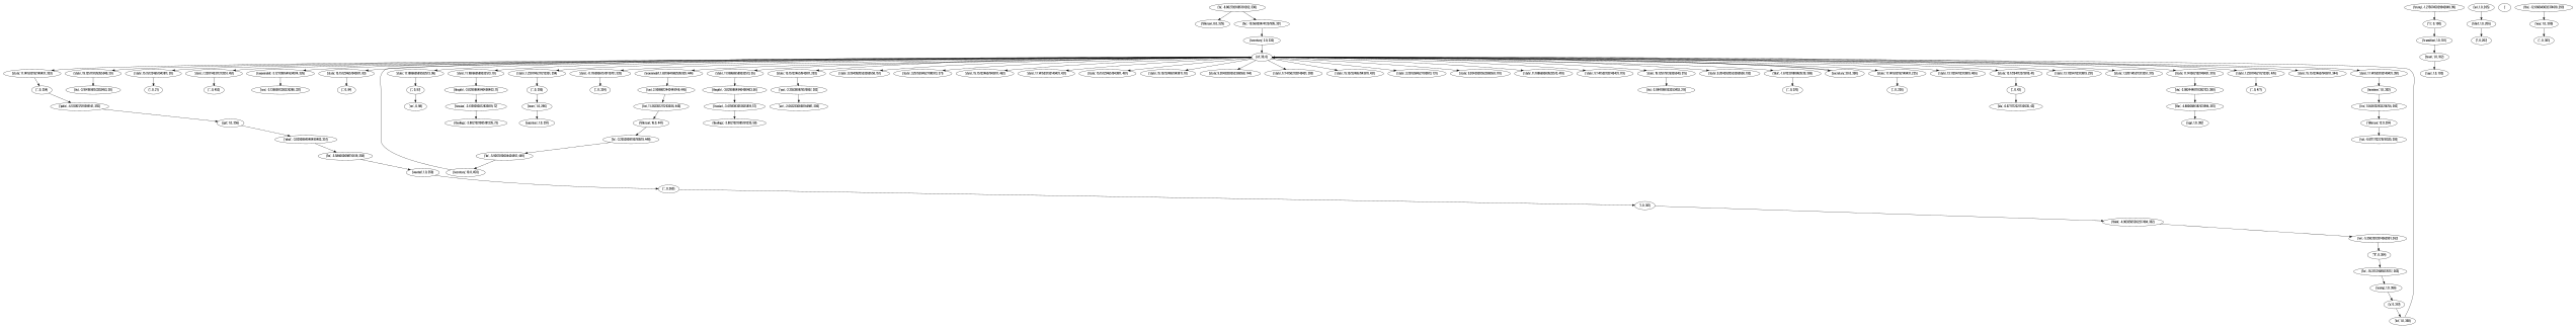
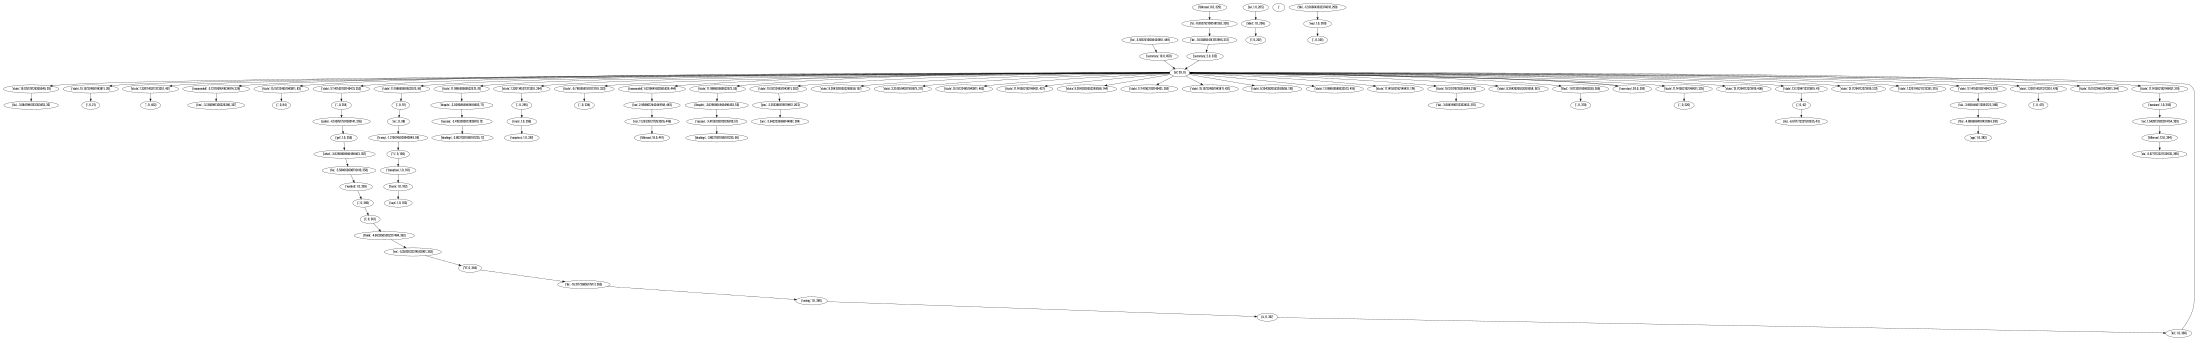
  strict digraph {
    fontname=Oswald
    node [fontname=Oswald]
    edge [fontname=Oswald]
    "(',', 0, 97)"
    "('mr.', 0, 98)"
    "('trump', -1.2756745029942849, 99)"
    "('state', 19.125779726355049, 29)"
-   "('via', -3.0841996153353453, 30)" [label="('via', -3.1841996153353453, 30)"]
+   "('via', -3.0841996153353453, 30)"
    "(\"'s\", 0, 100)"
    "('transition', 1.0, 101)"
    "('team', 1.0, 102)"
    "('rex', 7.5428737833214754, 393)"
    "('tillerson', 12.0, 394)"
    "('via', -6.6771772221510535, 395)"
    "('state', 15.157224657943811, 20)"
    "(':', 0, 21)"
    "('be', -5.9267010604434951, 449)"
    "('secretary', 10.0, 450)"
    "('of', 39, 0)"
    "('rex', 11.262351277263026, 446)"
    "('tillerson', 16.0, 447)"
-   "('to', -3.2553808795799579, 448)"
    "('we', -5.3502033374562901, 363)"
    "(\"'ll\", 0, 364)"
    "('be', -16.371726855776117, 365)"
    "('says', 1.0, 103)"
    "('state', 7.2201145211213351, 451)"
    "('.', 0, 452)"
    "('got', 1.0, 356)"
    "('what', -3.0290864940490403, 357)"
    "('he', -5.584060698716419, 358)"
    "('nominee', 1.0, 392)"
    "('an', 1.0, 205)"
    "('idiot', 1.0, 206)"
    "('!', 0, 207)"
    "('think', -4.9633505302217484, 362)"
    "('exxonmobil', -3.7211991641634974, 326)"
    "('ceo', -3.1366991336326286, 327)"
    "('state', 15.157224657943811, 83)"
    "('state', 17.141502192149431, 353)"
    "('state', 11.188669589532573, 96)"
    "('state', 11.188669589532573, 70)"
    "('state', 7.2201145211213351, 294)"
    "('state', -0.71699561570113701, 333)"
    "('exxonmobil', 1.6319641682595929, 444)"
    "('state', 11.188669589532573, 55)"
    "('state', 15.157224657943811, 202)"
    "('state', 9.2043920553269558, 157)"
    "('state', 3.2515594527100973, 271)"
    "('state', 15.157224657943811, 462)"
    "('state', 17.141502192149431, 427)"
-   "('state', 15.157224657943811, 487)"
-   "('state', 15.157224657943811, 10)"
    "('state', 9.2043920553269558, 144)"
    "('state', 17.141502192149431, 280)"
    "('state', 15.157224657943811, 437)"
-   "('state', 3.2515594527100973, 131)"
    "('state', 9.2043920553269558, 170)"
    "('state', 11.188669589532573, 418)"
    "('state', 17.141502192149431, 179)"
    "('state', 19.125779726355049, 215)"
    "('state', 9.2043920553269558, 192)"
    "('that', -7.671320180863539, 369)"
    "('secretary', 20.0, 390)"
    "('state', 17.141502192149431, 225)"
    "('state', 13.17294712373819, 406)"
    "('state', 13.17294712373819, 41)"
    "('state', 13.17294712373819, 237)"
    "('state', 7.2201145211213351, 315)"
    "('state', 17.141502192149431, 379)"
    "('state', 7.2201145211213351, 476)"
    "('state', 15.157224657943811, 344)"
    "('state', 17.141502192149431, 391)"
    "('.', 0, 360)"
    "('i', 0, 361)"
    "('via', -3.9824440170392723, 380)"
    "('the', -4.8806884187431994, 381)"
    "('app', 1.0, 382)"
    "('.', 0, 84)"
    "('.', 0, 354)"
    "('putin', -4.5107617591599141, 355)"
    "('despite', -3.0290864940490403, 71)"
    "('russian', -3.4159393012835819, 72)"
    "('.', 0, 295)"
    "('more', 1.0, 296)"
    "('.', 0, 334)"
    "('ceo', 2.9088672442449148, 445)"
    "('despite', -3.0290864940490403, 56)"
    "('russian', -3.4159393012835819, 57)"
    "('you', -2.255380879579957, 203)"
    "('are', -2.6422336868144987, 204)"
    "('a', 0, 367)"
    "('lot', 1.0, 368)"
    "('wanted', 1.0, 359)"
    "('tillerson', 8.0, 329)"
    "('to', -8.8027921085181262, 330)"
    "('be', -10.568934747257995, 331)"
    "('surprises', 1.0, 297)"
    "('"
    "('dealings', -3.8027921085181235, 58)"
    "('the', -12.066643632374618, 299)"
    "('way', 1.0, 300)"
    "('secretary', 2.0, 332)"
    "('via', -3.0841996153353453, 216)"
    "('.', 0, 370)"
    "('.', 0, 226)"
    "(',', 0, 42)"
    "('.', 0, 477)"
    "('dealings', -3.8027921085181235, 73)"
    "('seeing', 1.0, 366)"
    "('.', 0, 301)"
    "('via', -6.6771772221510535, 43)"
    "(',', 0, 97)" -> "('mr.', 0, 98)"
+   "('mr.', 0, 98)" -> "('trump', -1.2756745029942849, 99)"
    "('trump', -1.2756745029942849, 99)" -> "(\"'s\", 0, 100)"
    "('state', 19.125779726355049, 29)" -> "('via', -3.0841996153353453, 30)"
    "(\"'s\", 0, 100)" -> "('transition', 1.0, 101)"
    "('transition', 1.0, 101)" -> "('team', 1.0, 102)"
    "('team', 1.0, 102)" -> "('says', 1.0, 103)"
    "('rex', 7.5428737833214754, 393)" -> "('tillerson', 12.0, 394)"
    "('tillerson', 12.0, 394)" -> "('via', -6.6771772221510535, 395)"
    "('state', 15.157224657943811, 20)" -> "(':', 0, 21)"
    "('be', -5.9267010604434951, 449)" -> "('secretary', 10.0, 450)"
    "('secretary', 10.0, 450)" -> "('of', 39, 0)"
    "('of', 39, 0)" -> "('state', 19.125779726355049, 29)"
    "('of', 39, 0)" -> "('state', 15.157224657943811, 20)"
    "('of', 39, 0)" -> "('state', 7.2201145211213351, 451)"
    "('of', 39, 0)" -> "('exxonmobil', -3.7211991641634974, 326)"
    "('of', 39, 0)" -> "('state', 15.157224657943811, 83)"
    "('of', 39, 0)" -> "('state', 17.141502192149431, 353)"
    "('of', 39, 0)" -> "('state', 11.188669589532573, 96)"
    "('of', 39, 0)" -> "('state', 11.188669589532573, 70)"
    "('of', 39, 0)" -> "('state', 7.2201145211213351, 294)"
    "('of', 39, 0)" -> "('state', -0.71699561570113701, 333)"
    "('of', 39, 0)" -> "('exxonmobil', 1.6319641682595929, 444)"
    "('of', 39, 0)" -> "('state', 11.188669589532573, 55)"
    "('of', 39, 0)" -> "('state', 15.157224657943811, 202)"
    "('of', 39, 0)" -> "('state', 9.2043920553269558, 157)"
    "('of', 39, 0)" -> "('state', 3.2515594527100973, 271)"
    "('of', 39, 0)" -> "('state', 15.157224657943811, 462)"
    "('of', 39, 0)" -> "('state', 17.141502192149431, 427)"
-   "('of', 39, 0)" -> "('state', 15.157224657943811, 487)"
-   "('of', 39, 0)" -> "('state', 15.157224657943811, 10)"
    "('of', 39, 0)" -> "('state', 9.2043920553269558, 144)"
    "('of', 39, 0)" -> "('state', 17.141502192149431, 280)"
    "('of', 39, 0)" -> "('state', 15.157224657943811, 437)"
-   "('of', 39, 0)" -> "('state', 3.2515594527100973, 131)"
    "('of', 39, 0)" -> "('state', 9.2043920553269558, 170)"
    "('of', 39, 0)" -> "('state', 11.188669589532573, 418)"
    "('of', 39, 0)" -> "('state', 17.141502192149431, 179)"
    "('of', 39, 0)" -> "('state', 19.125779726355049, 215)"
    "('of', 39, 0)" -> "('state', 9.2043920553269558, 192)"
    "('of', 39, 0)" -> "('that', -7.671320180863539, 369)"
    "('of', 39, 0)" -> "('secretary', 20.0, 390)"
    "('of', 39, 0)" -> "('state', 17.141502192149431, 225)"
    "('of', 39, 0)" -> "('state', 13.17294712373819, 406)"
    "('of', 39, 0)" -> "('state', 13.17294712373819, 41)"
    "('of', 39, 0)" -> "('state', 13.17294712373819, 237)"
    "('of', 39, 0)" -> "('state', 7.2201145211213351, 315)"
    "('of', 39, 0)" -> "('state', 17.141502192149431, 379)"
    "('of', 39, 0)" -> "('state', 7.2201145211213351, 476)"
    "('of', 39, 0)" -> "('state', 15.157224657943811, 344)"
    "('of', 39, 0)" -> "('state', 17.141502192149431, 391)"
    "('rex', 11.262351277263026, 446)" -> "('tillerson', 16.0, 447)"
-   "('tillerson', 16.0, 447)" -> "('to', -3.2553808795799579, 448)"
-   "('to', -3.2553808795799579, 448)" -> "('be', -5.9267010604434951, 449)"
    "('we', -5.3502033374562901, 363)" -> "(\"'ll\", 0, 364)"
    "(\"'ll\", 0, 364)" -> "('be', -16.371726855776117, 365)"
    "('be', -16.371726855776117, 365)" -> "('seeing', 1.0, 366)"
    "('state', 7.2201145211213351, 451)" -> "('.', 0, 452)"
    "('got', 1.0, 356)" -> "('what', -3.0290864940490403, 357)"
    "('what', -3.0290864940490403, 357)" -> "('he', -5.584060698716419, 358)"
    "('he', -5.584060698716419, 358)" -> "('wanted', 1.0, 359)"
    "('nominee', 1.0, 392)" -> "('rex', 7.5428737833214754, 393)"
    "('an', 1.0, 205)" -> "('idiot', 1.0, 206)"
    "('idiot', 1.0, 206)" -> "('!', 0, 207)"
    "('think', -4.9633505302217484, 362)" -> "('we', -5.3502033374562901, 363)"
    "('exxonmobil', -3.7211991641634974, 326)" -> "('ceo', -3.1366991336326286, 327)"
    "('state', 15.157224657943811, 83)" -> "('.', 0, 84)"
    "('state', 17.141502192149431, 353)" -> "('.', 0, 354)"
    "('state', 11.188669589532573, 96)" -> "(',', 0, 97)"
    "('state', 11.188669589532573, 70)" -> "('despite', -3.0290864940490403, 71)"
    "('state', 7.2201145211213351, 294)" -> "('.', 0, 295)"
    "('state', -0.71699561570113701, 333)" -> "('.', 0, 334)"
    "('exxonmobil', 1.6319641682595929, 444)" -> "('ceo', 2.9088672442449148, 445)"
    "('state', 11.188669589532573, 55)" -> "('despite', -3.0290864940490403, 56)"
    "('state', 15.157224657943811, 202)" -> "('you', -2.255380879579957, 203)"
    "('state', 19.125779726355049, 215)" -> "('via', -3.0841996153353453, 216)"
    "('that', -7.671320180863539, 369)" -> "('.', 0, 370)"
    "('secretary', 20.0, 390)" -> "('of', 39, 0)"
    "('state', 17.141502192149431, 225)" -> "('.', 0, 226)"
    "('state', 13.17294712373819, 41)" -> "(',', 0, 42)"
    "('state', 17.141502192149431, 379)" -> "('via', -3.9824440170392723, 380)"
    "('state', 7.2201145211213351, 476)" -> "('.', 0, 477)"
    "('state', 17.141502192149431, 391)" -> "('nominee', 1.0, 392)"
    "('.', 0, 360)" -> "('i', 0, 361)"
    "('i', 0, 361)" -> "('think', -4.9633505302217484, 362)"
    "('via', -3.9824440170392723, 380)" -> "('the', -4.8806884187431994, 381)"
    "('the', -4.8806884187431994, 381)" -> "('app', 1.0, 382)"
    "('.', 0, 354)" -> "('putin', -4.5107617591599141, 355)"
    "('putin', -4.5107617591599141, 355)" -> "('got', 1.0, 356)"
    "('despite', -3.0290864940490403, 71)" -> "('russian', -3.4159393012835819, 72)"
    "('russian', -3.4159393012835819, 72)" -> "('dealings', -3.8027921085181235, 73)"
    "('.', 0, 295)" -> "('more', 1.0, 296)"
    "('more', 1.0, 296)" -> "('surprises', 1.0, 297)"
    "('ceo', 2.9088672442449148, 445)" -> "('rex', 11.262351277263026, 446)"
    "('despite', -3.0290864940490403, 56)" -> "('russian', -3.4159393012835819, 57)"
    "('russian', -3.4159393012835819, 57)" -> "('dealings', -3.8027921085181235, 58)"
    "('you', -2.255380879579957, 203)" -> "('are', -2.6422336868144987, 204)"
    "('a', 0, 367)" -> "('lot', 1.0, 368)"
    "('lot', 1.0, 368)" -> "('of', 39, 0)"
    "('wanted', 1.0, 359)" -> "('.', 0, 360)"
-   "('to', -8.8027921085181262, 330)" -> "('tillerson', 8.0, 329)"
+   "('tillerson', 8.0, 329)" -> "('to', -8.8027921085181262, 330)"
    "('to', -8.8027921085181262, 330)" -> "('be', -10.568934747257995, 331)"
    "('be', -10.568934747257995, 331)" -> "('secretary', 2.0, 332)"
    "('the', -12.066643632374618, 299)" -> "('way', 1.0, 300)"
    "('way', 1.0, 300)" -> "('.', 0, 301)"
    "('secretary', 2.0, 332)" -> "('of', 39, 0)"
    "(',', 0, 42)" -> "('via', -6.6771772221510535, 43)"
    "('seeing', 1.0, 366)" -> "('a', 0, 367)"
  }
